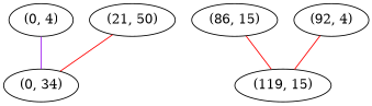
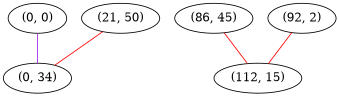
  graph {
    edge [color=red weight=1]
    n1 [label="(0, 34)"]
-   "(0, 0)" [label="(0, 4)"]
+   "(0, 0)"
    n3 [label="(21, 50)"]
-   "(86, 45)" [label="(86, 15)"]
-   "(119, 15)"
-   "(92, 2)" [label="(92, 4)"]
+   "(86, 45)"
+   "(119, 15)" [label="(112, 15)"]
+   "(92, 2)"
    "(0, 0)" -- n1 [color=purple weight=4]
    n3 -- n1
    "(86, 45)" -- "(119, 15)"
    "(92, 2)" -- "(119, 15)"
  }
